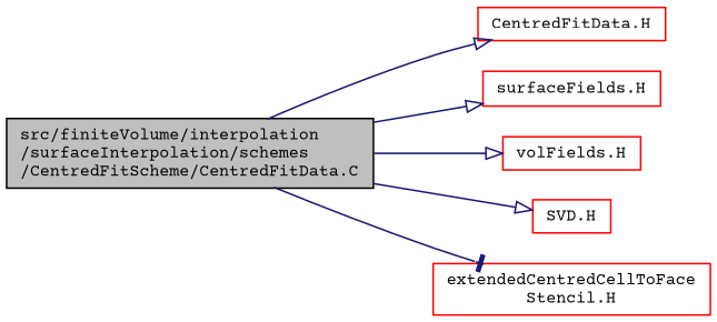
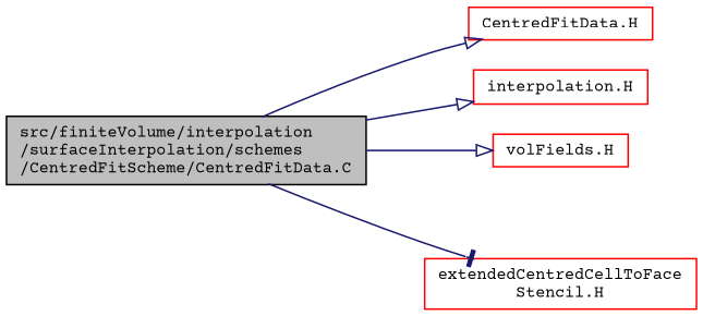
  digraph {
    fontname="Courier Prime"
    rankdir=LR
    node [color=red fontname="Courier Prime" fontsize=10 shape=record]
    edge [arrowhead=onormal color=midnightblue fontname="Courier Prime" fontsize=10 labelfontname=Helvetica labelfontsize=10 style=solid]
    n1 [color=black fillcolor=grey75 fontcolor=black height=0.2 label="src/finiteVolume/interpolation\l/surfaceInterpolation/schemes\l/CentredFitScheme/CentredFitData.C" style=filled width=0.4]
    n2 [height=0.2 label="CentredFitData.H" width=0.4]
-   n3 [height=0.2 label="surfaceFields.H" width=0.4]
+   n3 [height=0.2 label="interpolation.H" width=0.4]
    n4 [height=0.2 label="volFields.H" width=0.4]
-   n5 [height=0.2 label="SVD.H" width=0.4]
    n6 [height=0.2 label="extendedCentredCellToFace\lStencil.H" width=0.4]
    n1 -> n2
    n1 -> n3
    n1 -> n4
-   n1 -> n5
    n1 -> n6 [arrowhead=tee]
  }
